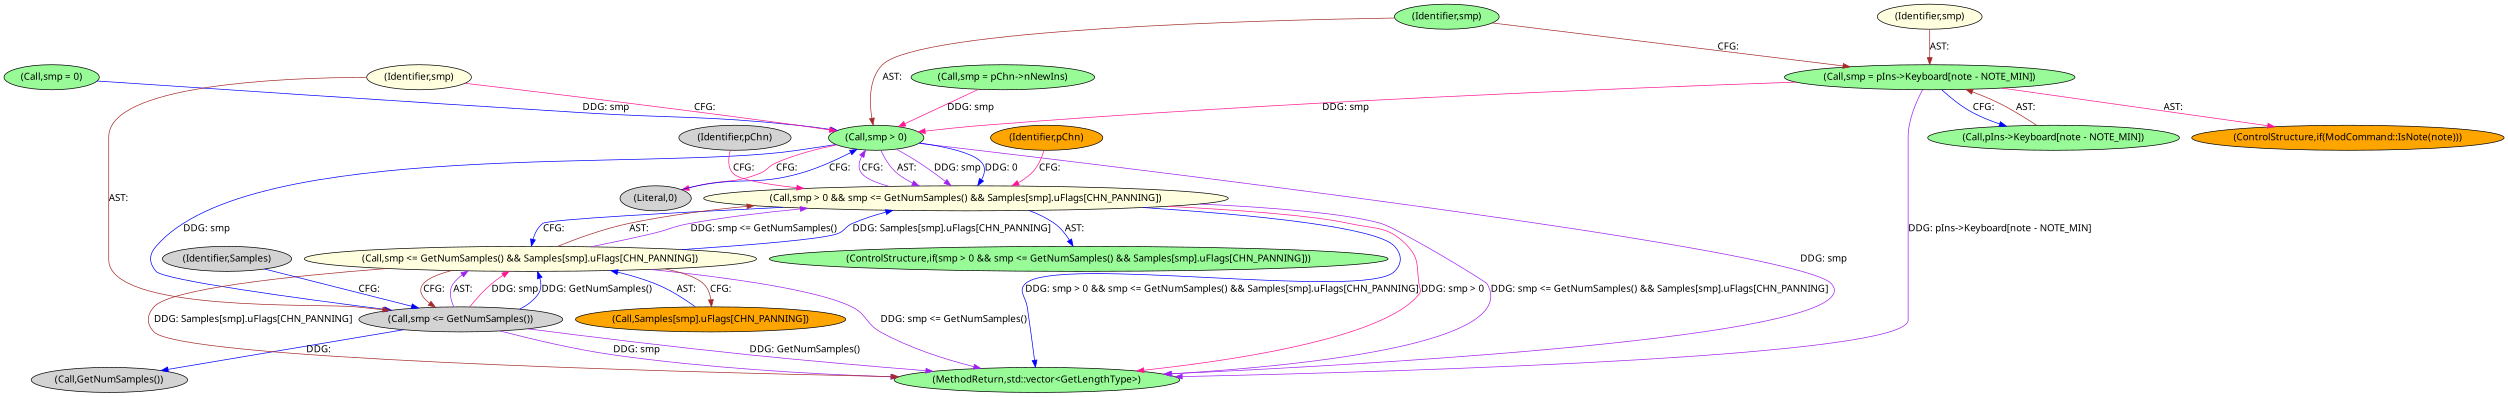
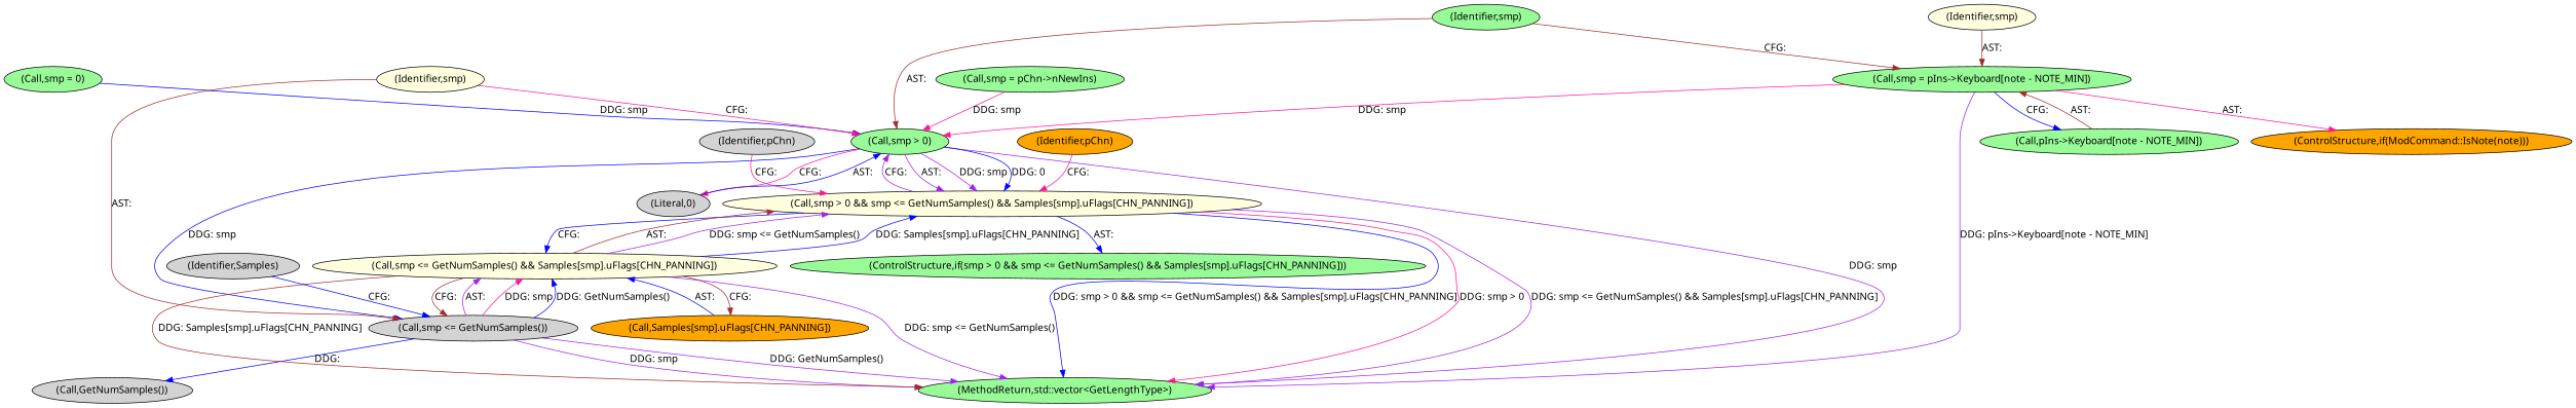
  digraph {
    fontname="Noto Sans"
    node [fillcolor=palegreen fontname="Noto Sans" style=filled]
    edge [color=blue fontname="Noto Sans"]
    n1 [label="(Call,smp = pIns->Keyboard[note - NOTE_MIN])"]
    n2 [label="(Call,smp > 0)"]
    n3 [label="(MethodReturn,std::vector<GetLengthType>)"]
    n4 [label="(Call,pIns->Keyboard[note - NOTE_MIN])"]
    n5 [fillcolor=orange label="(ControlStructure,if(ModCommand::IsNote(note)))"]
    n6 [fillcolor=lightyellow label="(Call,smp > 0 && smp <= GetNumSamples() && Samples[smp].uFlags[CHN_PANNING])"]
    n7 [fillcolor=lightgrey label="(Call,smp <= GetNumSamples())"]
    n8 [fillcolor=lightgrey label="(Literal,0)"]
    n9 [fillcolor=lightyellow label="(Call,smp <= GetNumSamples() && Samples[smp].uFlags[CHN_PANNING])"]
    n10 [label="(ControlStructure,if(smp > 0 && smp <= GetNumSamples() && Samples[smp].uFlags[CHN_PANNING]))"]
    n11 [fillcolor=lightgrey label="(Call,GetNumSamples())"]
    n12 [fillcolor=orange label="(Call,Samples[smp].uFlags[CHN_PANNING])"]
    n13 [fillcolor=lightyellow label="(Identifier,smp)"]
    n14 [label="(Call,smp = 0)"]
    n15 [fillcolor=orange label="(Identifier,pChn)"]
    n16 [label="(Identifier,smp)"]
    n17 [fillcolor=lightgrey label="(Identifier,pChn)"]
    n18 [fillcolor=lightyellow label="(Identifier,smp)"]
    n19 [label="(Call,smp = pChn->nNewIns)"]
    n20 [fillcolor=lightgrey label="(Identifier,Samples)"]
    n1 -> n2 [color=deeppink label="DDG: smp"]
    n1 -> n3 [color=purple label="DDG: pIns->Keyboard[note - NOTE_MIN]"]
    n1 -> n4 [label="CFG: "]
    n1 -> n5 [color=deeppink label="AST: "]
    n2 -> n3 [color=purple label="DDG: smp"]
    n2 -> n6 [color=purple label="AST: "]
    n2 -> n6 [color=purple label="DDG: smp"]
    n2 -> n6 [label="DDG: 0"]
    n2 -> n7 [label="DDG: smp"]
    n2 -> n8 [color=deeppink label="CFG: "]
    n4 -> n1 [color=brown label="AST: "]
    n6 -> n2 [color=purple label="CFG: "]
    n6 -> n3 [label="DDG: smp > 0 && smp <= GetNumSamples() && Samples[smp].uFlags[CHN_PANNING]"]
    n6 -> n3 [color=deeppink label="DDG: smp > 0"]
    n6 -> n3 [color=purple label="DDG: smp <= GetNumSamples() && Samples[smp].uFlags[CHN_PANNING]"]
    n6 -> n9 [label="CFG: "]
    n6 -> n10 [label="AST: "]
    n7 -> n3 [color=purple label="DDG: GetNumSamples()"]
    n7 -> n3 [color=purple label="DDG: smp"]
    n7 -> n9 [color=purple label="AST: "]
    n7 -> n9 [color=deeppink label="DDG: smp"]
    n7 -> n9 [label="DDG: GetNumSamples()"]
    n7 -> n11 [label="DDG: "]
-   n8 -> n2 [label="CFG: "]
+   n8 -> n2 [label="AST: "]
    n9 -> n3 [color=purple label="DDG: smp <= GetNumSamples()"]
    n9 -> n3 [color=brown label="DDG: Samples[smp].uFlags[CHN_PANNING]"]
    n9 -> n6 [color=brown label="AST: "]
    n9 -> n6 [color=purple label="DDG: smp <= GetNumSamples()"]
    n9 -> n6 [label="DDG: Samples[smp].uFlags[CHN_PANNING]"]
    n9 -> n7 [color=brown label="CFG: "]
    n9 -> n12 [color=brown label="CFG: "]
    n12 -> n9 [label="AST: "]
    n13 -> n1 [color=brown label="AST: "]
    n14 -> n2 [label="DDG: smp"]
    n15 -> n6 [color=deeppink label="CFG: "]
    n16 -> n1 [color=brown label="CFG: "]
    n16 -> n2 [color=brown label="AST: "]
    n17 -> n6 [color=deeppink label="CFG: "]
    n18 -> n2 [color=deeppink label="CFG: "]
    n18 -> n7 [color=brown label="AST: "]
    n19 -> n2 [color=deeppink label="DDG: smp"]
    n20 -> n7 [label="CFG: "]
  }
